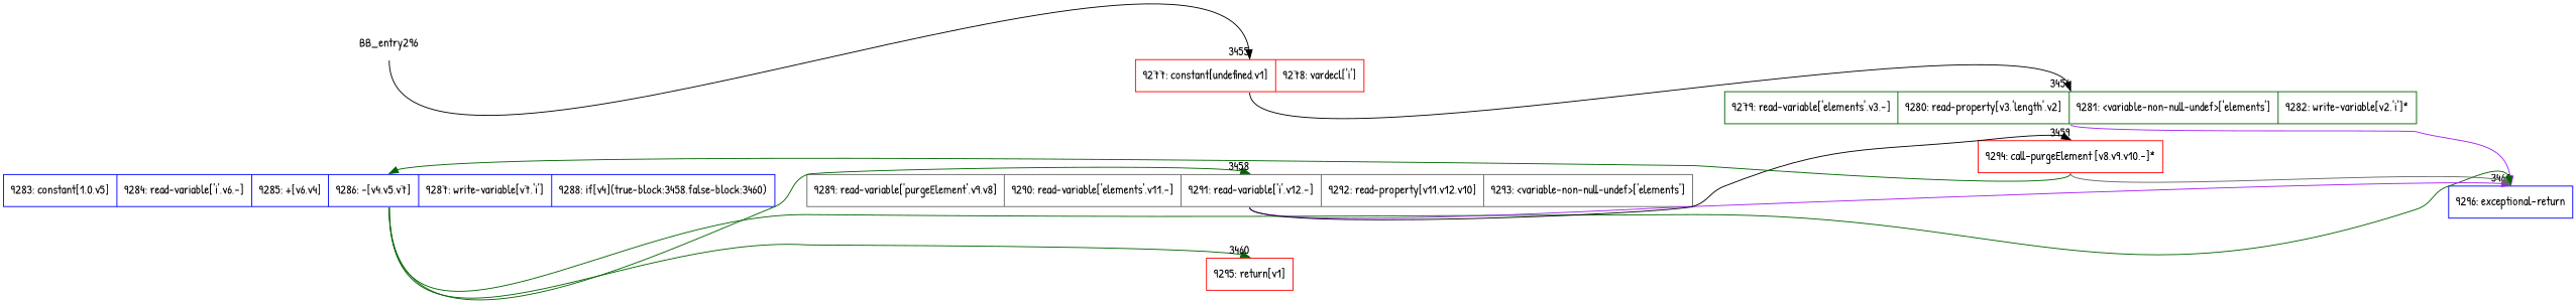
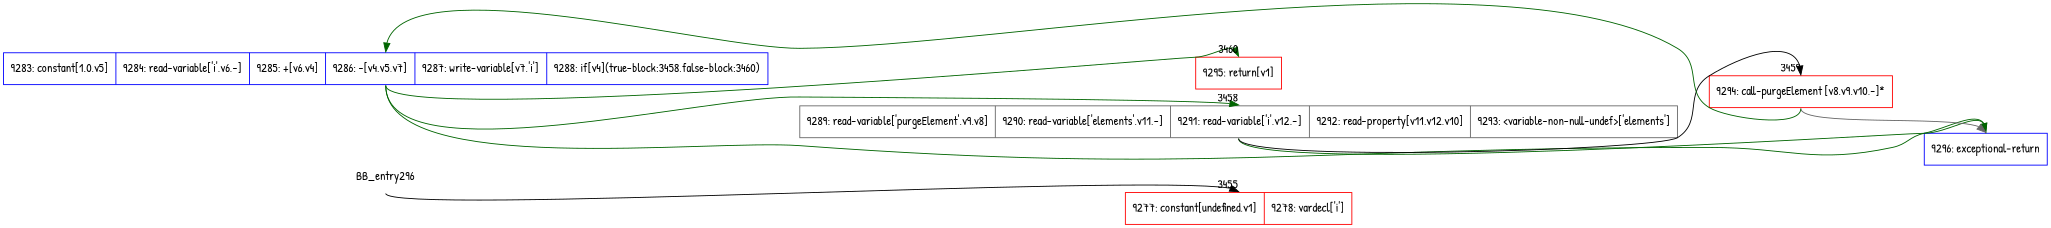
  digraph {
    fontname="Patrick Hand"
    rankdir=LR
    node [color=red fontname="Patrick Hand" shape=record]
    edge [color=darkgreen fontname="Patrick Hand" headport=n tailport=s]
    n1 [color=gray40 label=BB_entry296 shape=none]
    n2 [label="{9277: constant[undefined,v1]|9278: vardecl['i']}"]
-   n3 [color=darkgreen label="{9279: read-variable['elements',v3,-]|9280: read-property[v3,'length',v2]|9281: \<variable-non-null-undef\>['elements']|9282: write-variable[v2,'i']*}"]
    n4 [color=blue label="{9296: exceptional-return}"]
    n5 [color=blue label="{9283: constant[1.0,v5]|9284: read-variable['i',v6,-]|9285: +[v6,v4]|9286: -[v4,v5,v7]|9287: write-variable[v7,'i']|9288: if[v4](true-block:3458,false-block:3460)}"]
    n6 [color=gray40 label="{9289: read-variable['purgeElement',v9,v8]|9290: read-variable['elements',v11,-]|9291: read-variable['i',v12,-]|9292: read-property[v11,v12,v10]|9293: \<variable-non-null-undef\>['elements']}"]
    n7 [label="{9295: return[v1]}"]
    n8 [label="{9294: call-purgeElement [v8,v9,v10,-]*}"]
    n1 -> n2 [color=black headlabel="    3455"]
-   n2 -> n3 [color=black headlabel="      3456"]
-   n3 -> n4 [color=purple headlabel="      3461"]
    n5 -> n4
    n5 -> n6 [headlabel="      3458"]
    n5 -> n7 [headlabel="      3460"]
-   n6 -> n4 [color=purple]
+   n6 -> n4
    n6 -> n8 [color=black headlabel="      3459"]
    n8 -> n4 [color=gray40]
    n8 -> n5
  }
